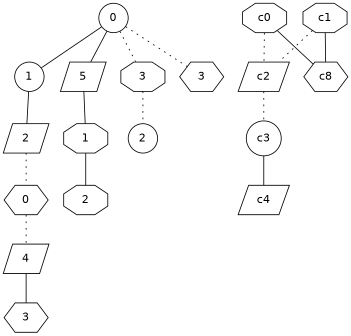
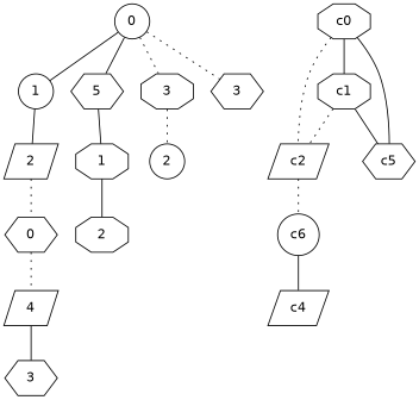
  graph {
    fontname="DejaVu Sans"
    node [fontname="DejaVu Sans" shape=hexagon]
    edge [fontname="DejaVu Sans"]
    n1 [label=0 shape=circle]
    n2 [label=1 shape=circle]
-   n3 [label=5 shape=parallelogram]
+   n3 [label=5]
    n4 [label=3 shape=octagon]
    n5 [label=3]
    n6 [label=2 shape=parallelogram]
    n7 [label=1 shape=octagon]
    n8 [label=2 shape=circle]
    n9 [label=0]
    n10 [label=4 shape=parallelogram]
    n11 [label=3]
    n12 [label=2 shape=octagon]
    c0 [shape=octagon]
    c1 [shape=octagon]
    c2 [shape=parallelogram]
-   c5 [label=c8]
-   c3 [shape=circle]
+   c5
+   c3 [shape=circle label=c6]
    c4 [shape=parallelogram]
    n1 -- n2
    n1 -- n3
    n1 -- n4 [style=dotted]
    n1 -- n5 [style=dotted]
    n2 -- n6
    n3 -- n7
    n4 -- n8 [style=dotted]
    n6 -- n9 [style=dotted]
    n7 -- n12
    n9 -- n10 [style=dotted]
    n10 -- n11
+   c0 -- c1
    c0 -- c2 [style=dotted]
    c0 -- c5
    c1 -- c2 [style=dotted]
    c1 -- c5
    c2 -- c3 [style=dotted]
    c3 -- c4
  }
